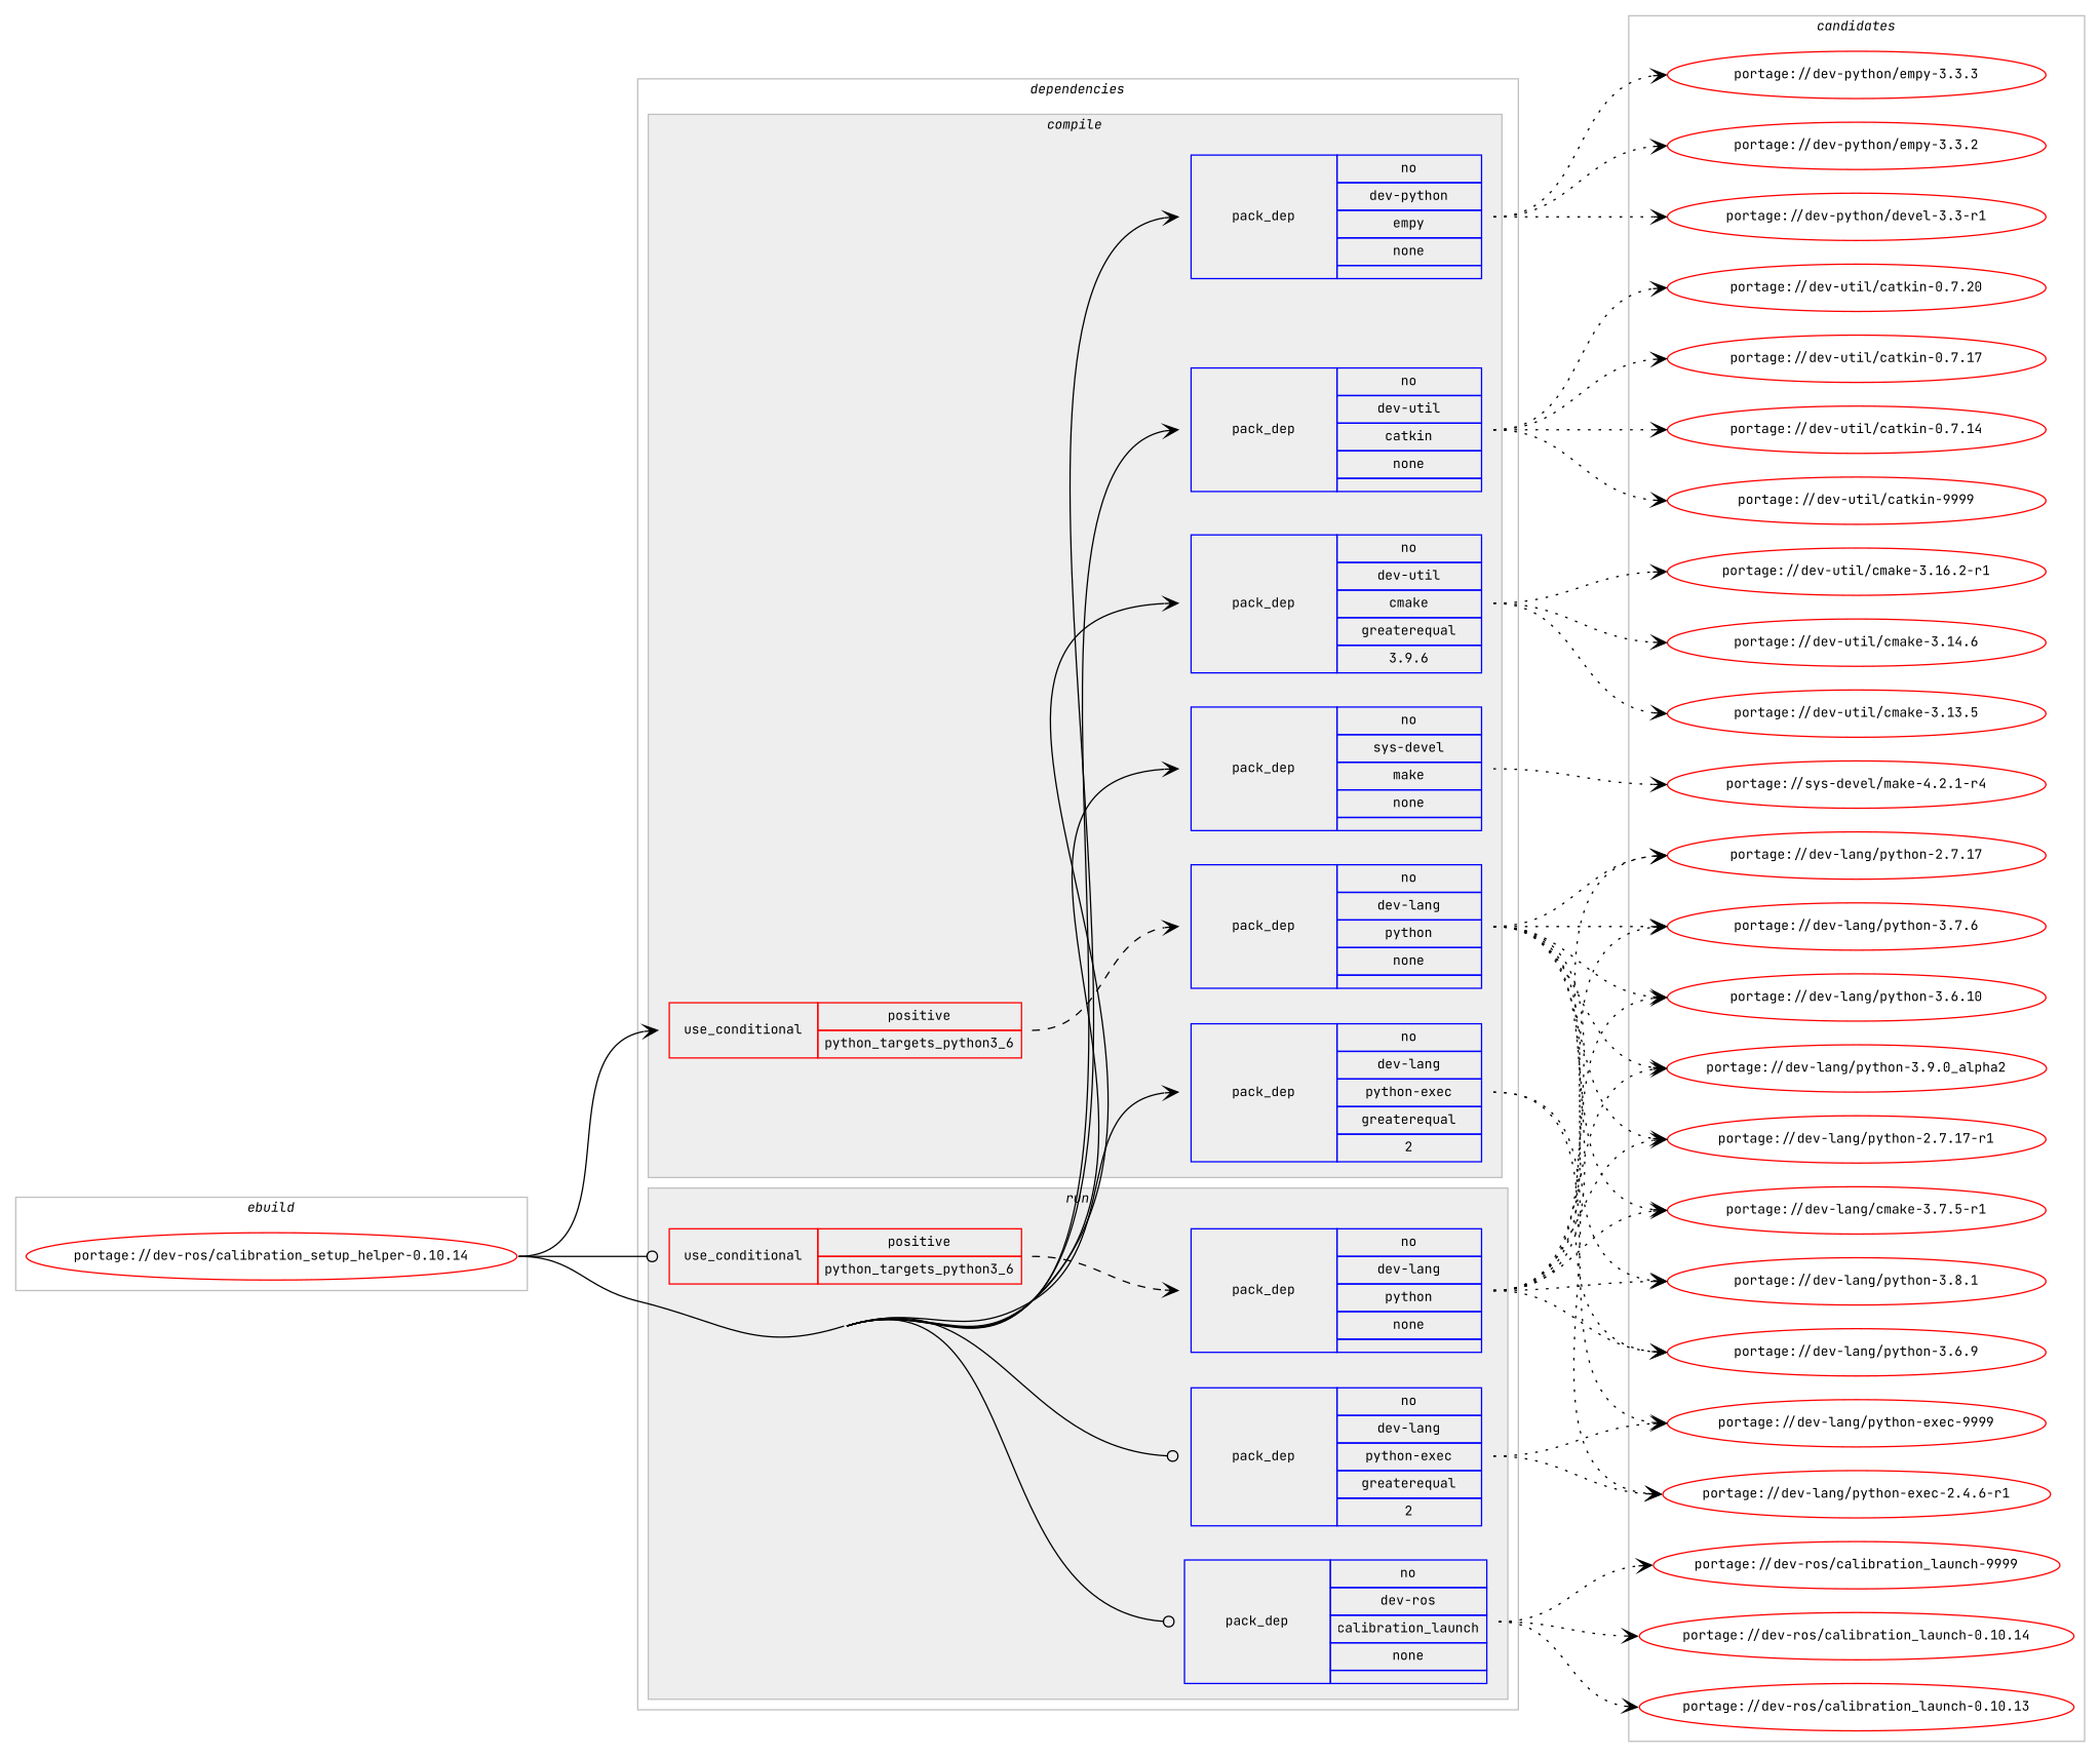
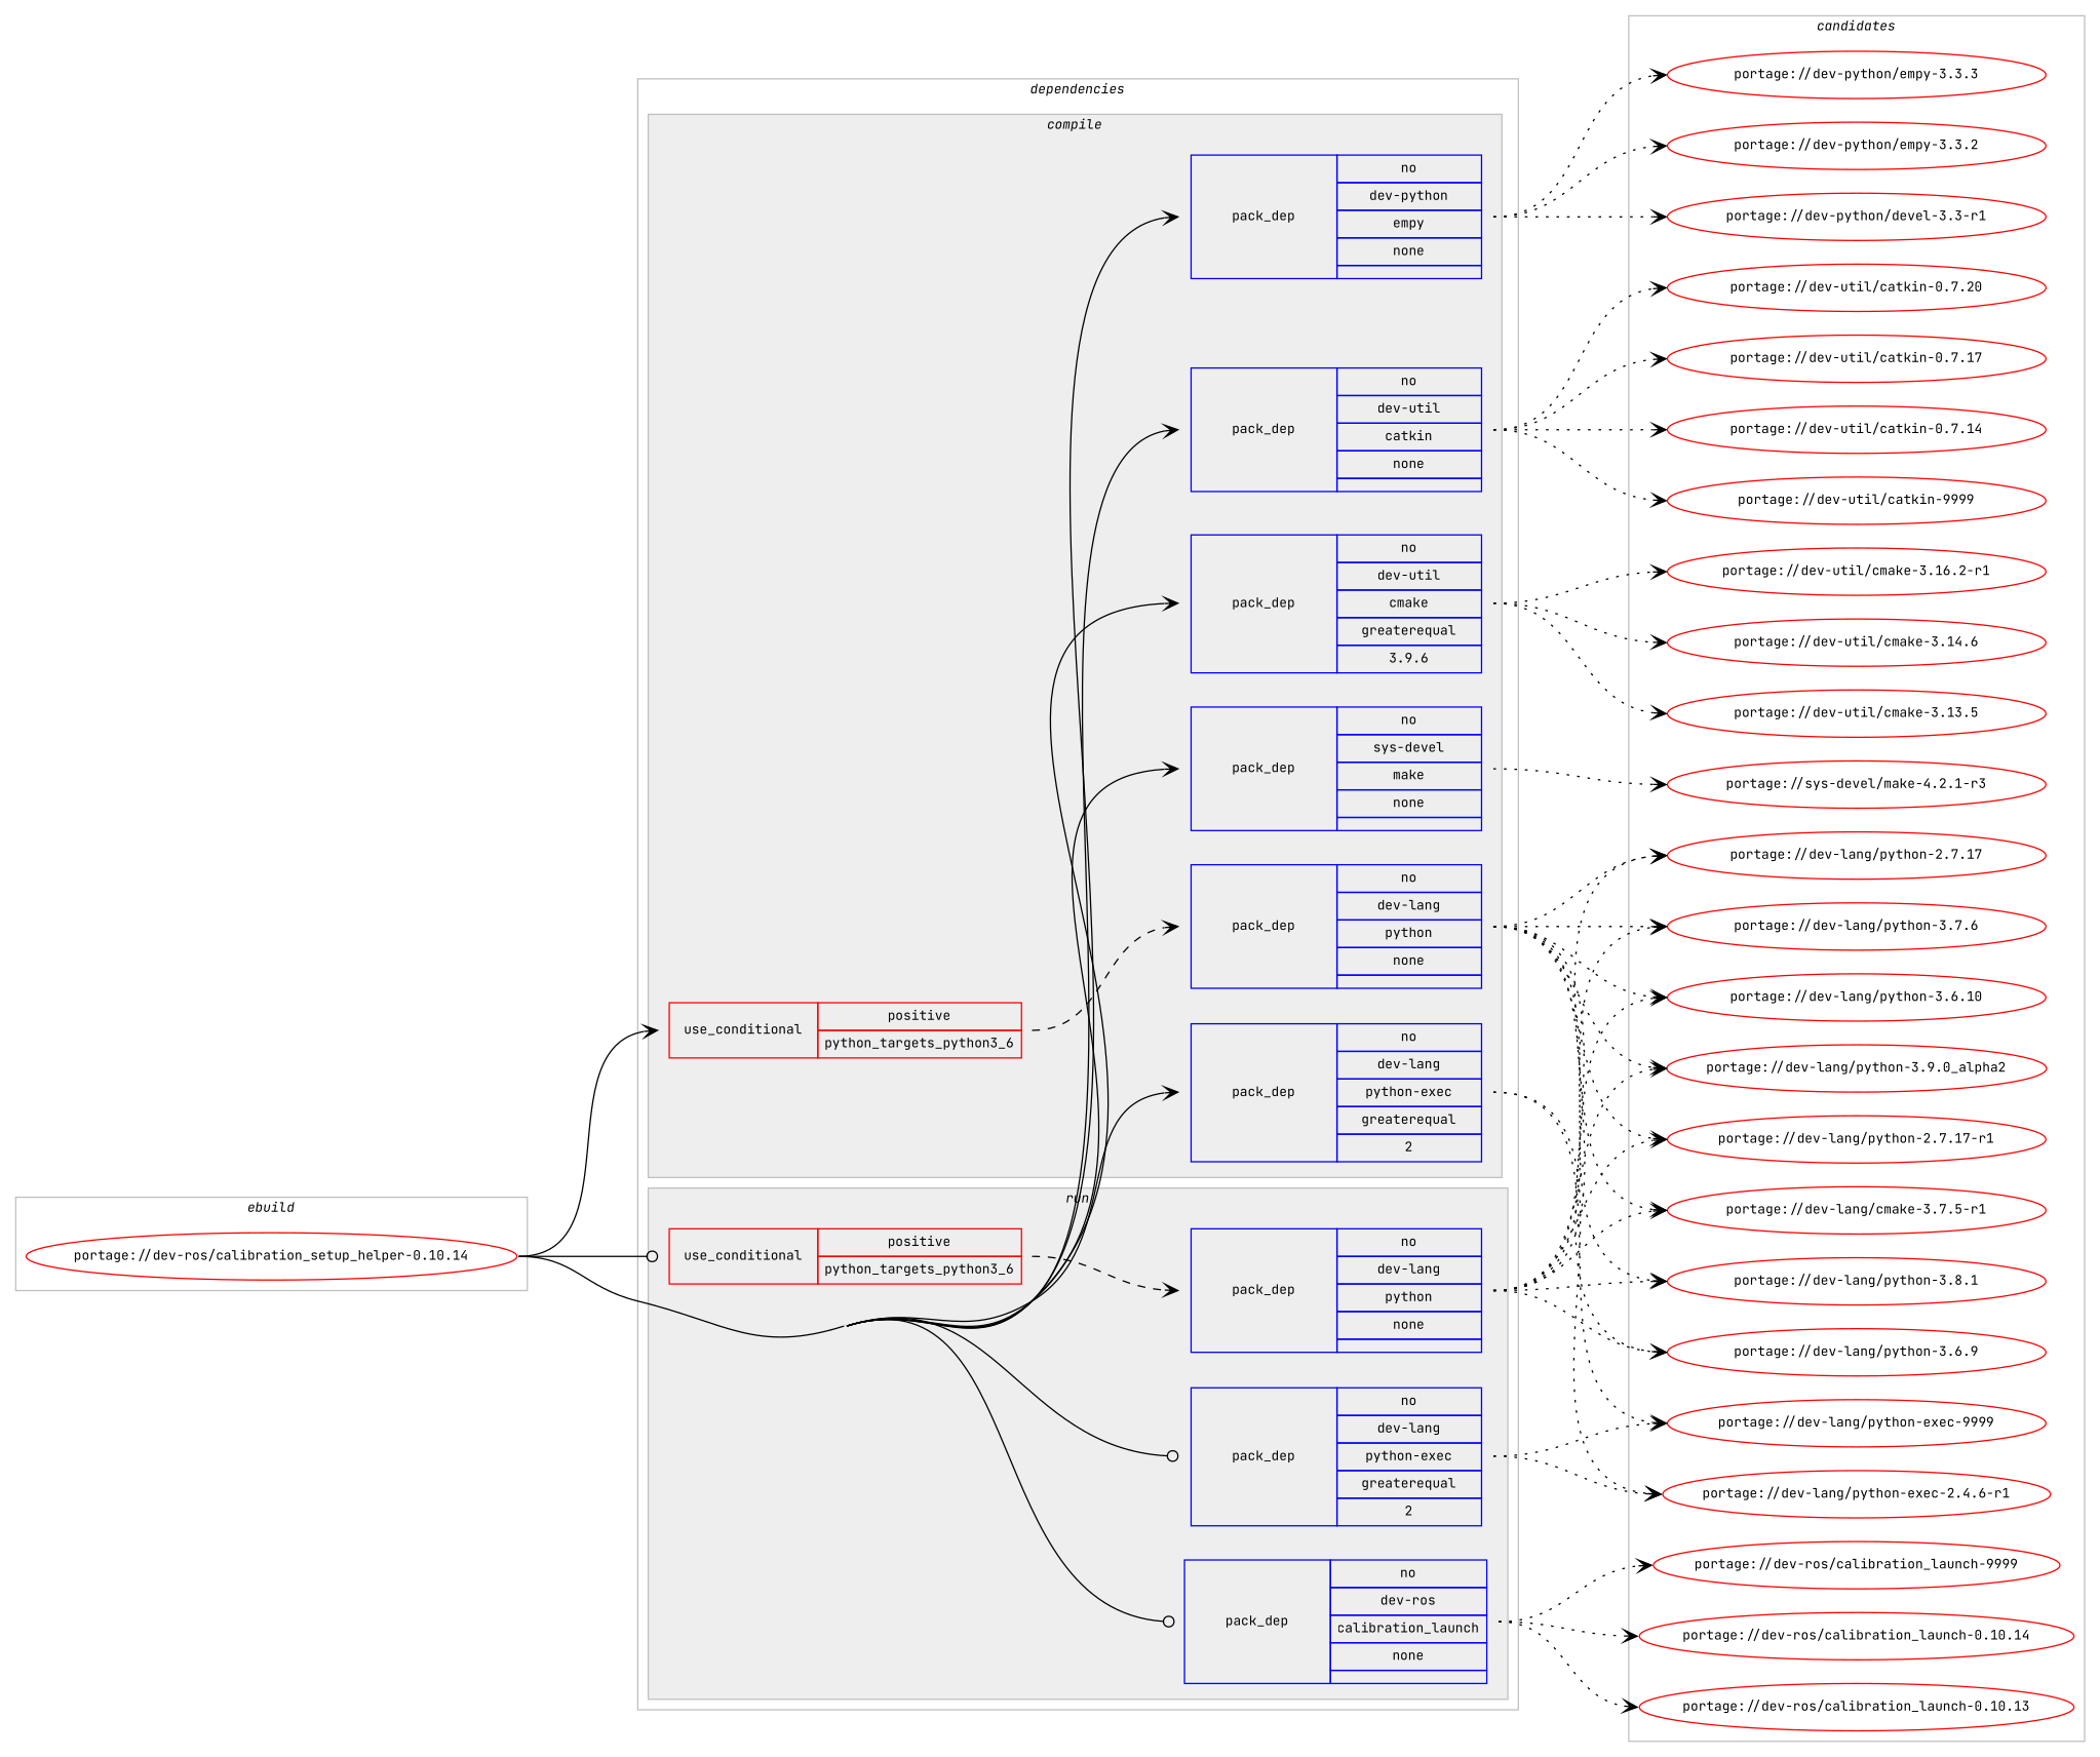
  digraph {
    compound=true
    concentrate=true
    fontname="JetBrains Mono"
    fontsize=10
    newrank=true
    rankdir=LR
    ranksep=1.5
    node [color=red fontname="JetBrains Mono" fontsize=10]
    edge [arrowhead=vee fontname="JetBrains Mono" headport=w style=dotted tailport=e weight=100]
    n1 [label="portage://dev-ros/calibration_setup_helper-0.10.14" width=4]
    n2 [color=blue label=<<TABLE BORDER="0" CELLBORDER="1" CELLSPACING="0" CELLPADDING="4" WIDTH="220"><TR><TD ROWSPAN="6" CELLPADDING="30">pack_dep</TD></TR><TR><TD WIDTH="110">no</TD></TR><TR><TD>dev-lang</TD></TR><TR><TD>python</TD></TR><TR><TD>none</TD></TR><TR><TD></TD></TR></TABLE>> shape=none]
    n3 [label=<<TABLE BORDER="0" CELLBORDER="1" CELLSPACING="0" CELLPADDING="4"><TR><TD ROWSPAN="3" CELLPADDING="10">use_conditional</TD></TR><TR><TD>positive</TD></TR><TR><TD>python_targets_python3_6</TD></TR></TABLE>> shape=none]
    n4 [color=blue label=<<TABLE BORDER="0" CELLBORDER="1" CELLSPACING="0" CELLPADDING="4" WIDTH="220"><TR><TD ROWSPAN="6" CELLPADDING="30">pack_dep</TD></TR><TR><TD WIDTH="110">no</TD></TR><TR><TD>dev-lang</TD></TR><TR><TD>python-exec</TD></TR><TR><TD>greaterequal</TD></TR><TR><TD>2</TD></TR></TABLE>> shape=none]
    n5 [color=blue label=<<TABLE BORDER="0" CELLBORDER="1" CELLSPACING="0" CELLPADDING="4" WIDTH="220"><TR><TD ROWSPAN="6" CELLPADDING="30">pack_dep</TD></TR><TR><TD WIDTH="110">no</TD></TR><TR><TD>dev-python</TD></TR><TR><TD>empy</TD></TR><TR><TD>none</TD></TR><TR><TD></TD></TR></TABLE>> shape=none]
    n6 [color=blue label=<<TABLE BORDER="0" CELLBORDER="1" CELLSPACING="0" CELLPADDING="4" WIDTH="220"><TR><TD ROWSPAN="6" CELLPADDING="30">pack_dep</TD></TR><TR><TD WIDTH="110">no</TD></TR><TR><TD>dev-util</TD></TR><TR><TD>catkin</TD></TR><TR><TD>none</TD></TR><TR><TD></TD></TR></TABLE>> shape=none]
    n7 [color=blue label=<<TABLE BORDER="0" CELLBORDER="1" CELLSPACING="0" CELLPADDING="4" WIDTH="220"><TR><TD ROWSPAN="6" CELLPADDING="30">pack_dep</TD></TR><TR><TD WIDTH="110">no</TD></TR><TR><TD>dev-util</TD></TR><TR><TD>cmake</TD></TR><TR><TD>greaterequal</TD></TR><TR><TD>3.9.6</TD></TR></TABLE>> shape=none]
    n8 [color=blue label=<<TABLE BORDER="0" CELLBORDER="1" CELLSPACING="0" CELLPADDING="4" WIDTH="220"><TR><TD ROWSPAN="6" CELLPADDING="30">pack_dep</TD></TR><TR><TD WIDTH="110">no</TD></TR><TR><TD>sys-devel</TD></TR><TR><TD>make</TD></TR><TR><TD>none</TD></TR><TR><TD></TD></TR></TABLE>> shape=none]
    n9 [color=blue label=<<TABLE BORDER="0" CELLBORDER="1" CELLSPACING="0" CELLPADDING="4" WIDTH="220"><TR><TD ROWSPAN="6" CELLPADDING="30">pack_dep</TD></TR><TR><TD WIDTH="110">no</TD></TR><TR><TD>dev-lang</TD></TR><TR><TD>python</TD></TR><TR><TD>none</TD></TR><TR><TD></TD></TR></TABLE>> shape=none]
    n10 [label=<<TABLE BORDER="0" CELLBORDER="1" CELLSPACING="0" CELLPADDING="4"><TR><TD ROWSPAN="3" CELLPADDING="10">use_conditional</TD></TR><TR><TD>positive</TD></TR><TR><TD>python_targets_python3_6</TD></TR></TABLE>> shape=none]
    n11 [color=blue label=<<TABLE BORDER="0" CELLBORDER="1" CELLSPACING="0" CELLPADDING="4" WIDTH="220"><TR><TD ROWSPAN="6" CELLPADDING="30">pack_dep</TD></TR><TR><TD WIDTH="110">no</TD></TR><TR><TD>dev-lang</TD></TR><TR><TD>python-exec</TD></TR><TR><TD>greaterequal</TD></TR><TR><TD>2</TD></TR></TABLE>> shape=none]
    n12 [color=blue label=<<TABLE BORDER="0" CELLBORDER="1" CELLSPACING="0" CELLPADDING="4" WIDTH="220"><TR><TD ROWSPAN="6" CELLPADDING="30">pack_dep</TD></TR><TR><TD WIDTH="110">no</TD></TR><TR><TD>dev-ros</TD></TR><TR><TD>calibration_launch</TD></TR><TR><TD>none</TD></TR><TR><TD></TD></TR></TABLE>> shape=none]
    n13 [label="portage://dev-lang/python-3.9.0_alpha2" width=4]
    n14 [label="portage://dev-lang/python-3.8.1" width=4]
    n15 [label="portage://dev-lang/python-3.7.6" width=4]
    n16 [label="portage://dev-lang/cmake-3.7.5-r1" width=4]
    n17 [label="portage://dev-lang/python-3.6.9" width=4]
    n18 [label="portage://dev-lang/python-3.6.10" width=4]
    n19 [label="portage://dev-lang/python-2.7.17-r1" width=4]
    n20 [label="portage://dev-lang/python-2.7.17" width=4]
    n21 [label="portage://dev-lang/python-exec-9999" width=4]
    n22 [label="portage://dev-lang/python-exec-2.4.6-r1" width=4]
    n23 [label="portage://dev-python/empy-3.3.3" width=4]
    n24 [label="portage://dev-python/empy-3.3.2" width=4]
    n25 [label="portage://dev-python/devel-3.3-r1" width=4]
    n26 [label="portage://dev-util/catkin-9999" width=4]
    n27 [label="portage://dev-util/catkin-0.7.20" width=4]
    n28 [label="portage://dev-util/catkin-0.7.17" width=4]
    n29 [label="portage://dev-util/catkin-0.7.14" width=4]
    n30 [label="portage://dev-util/cmake-3.16.2-r1" width=4]
    n31 [label="portage://dev-util/cmake-3.14.6" width=4]
    n32 [label="portage://dev-util/cmake-3.13.5" width=4]
-   n33 [label="portage://sys-devel/make-4.2.1-r4" width=4]
+   n33 [label="portage://sys-devel/make-4.2.1-r3" width=4]
    n34 [label="portage://dev-ros/calibration_launch-9999" width=4]
    n35 [label="portage://dev-ros/calibration_launch-0.10.14" width=4]
    n36 [label="portage://dev-ros/calibration_launch-0.10.13" width=4]
    subgraph cluster_1 {
      color=gray
      label=<<i>ebuild</i>>
      n1
    }
    subgraph cluster_2 {
      color=gray
      label=<<i>dependencies</i>>
      subgraph cluster_3 {
        color=gray
        fillcolor="#eeeeee"
        label=<<i>compile</i>>
        style=filled
        subgraph sub_4 {
          color=gray
          fillcolor="#eeeeee"
          label=<<i>compile</i>>
          style=filled
          n3
          subgraph sub_5 {
            color=gray
            fillcolor="#eeeeee"
            label=<<i>compile</i>>
            style=filled
            n2
          }
        }
        subgraph sub_6 {
          color=gray
          fillcolor="#eeeeee"
          label=<<i>compile</i>>
          style=filled
          n4
        }
        subgraph sub_7 {
          color=gray
          fillcolor="#eeeeee"
          label=<<i>compile</i>>
          style=filled
          n5
        }
        subgraph sub_8 {
          color=gray
          fillcolor="#eeeeee"
          label=<<i>compile</i>>
          style=filled
          n6
        }
        subgraph sub_9 {
          color=gray
          fillcolor="#eeeeee"
          label=<<i>compile</i>>
          style=filled
          n7
        }
        subgraph sub_10 {
          color=gray
          fillcolor="#eeeeee"
          label=<<i>compile</i>>
          style=filled
          n8
        }
      }
      subgraph cluster_11 {
        color=gray
        fillcolor="#eeeeee"
        label=<<i>compile and run</i>>
        style=filled
      }
      subgraph cluster_12 {
        color=gray
        fillcolor="#eeeeee"
        label=<<i>run</i>>
        style=filled
        subgraph sub_13 {
          color=gray
          fillcolor="#eeeeee"
          label=<<i>run</i>>
          style=filled
          n10
          subgraph sub_14 {
            color=gray
            fillcolor="#eeeeee"
            label=<<i>run</i>>
            style=filled
            n9
          }
        }
        subgraph sub_15 {
          color=gray
          fillcolor="#eeeeee"
          label=<<i>run</i>>
          style=filled
          n11
        }
        subgraph sub_16 {
          color=gray
          fillcolor="#eeeeee"
          label=<<i>run</i>>
          style=filled
          n12
        }
      }
    }
    subgraph cluster_17 {
      color=gray
      label=<<i>candidates</i>>
      rank=same
      subgraph sub_18 {
        color=black
        label=<<i>candidates</i>>
        nodesep=1
        rank=same
        n13
        n14
        n15
        n16
        n17
        n18
        n19
        n20
      }
      subgraph sub_19 {
        color=black
        label=<<i>candidates</i>>
        nodesep=1
        rank=same
        n21
        n22
      }
      subgraph sub_20 {
        color=black
        label=<<i>candidates</i>>
        nodesep=1
        rank=same
        n23
        n24
        n25
      }
      subgraph sub_21 {
        color=black
        label=<<i>candidates</i>>
        nodesep=1
        rank=same
        n26
        n27
        n28
        n29
      }
      subgraph sub_22 {
        color=black
        label=<<i>candidates</i>>
        nodesep=1
        rank=same
        n30
        n31
        n32
      }
      subgraph sub_23 {
        color=black
        label=<<i>candidates</i>>
        nodesep=1
        rank=same
        n33
      }
      subgraph sub_24 {
        color=black
        label=<<i>candidates</i>>
        nodesep=1
        rank=same
        n13
        n14
        n15
        n16
        n17
        n18
        n19
        n20
      }
      subgraph sub_25 {
        color=black
        label=<<i>candidates</i>>
        nodesep=1
        rank=same
        n21
        n22
      }
      subgraph sub_26 {
        color=black
        label=<<i>candidates</i>>
        nodesep=1
        rank=same
        n34
        n35
        n36
      }
    }
    n1 -> n3 [style=solid weight=20]
    n1 -> n4 [style=solid weight=20]
    n1 -> n5 [style=solid weight=20]
    n1 -> n6 [style=solid weight=20]
    n1 -> n7 [style=solid weight=20]
    n1 -> n8 [style=solid weight=20]
    n1 -> n10 [arrowhead=odot style=solid weight=20]
    n1 -> n11 [arrowhead=odot style=solid weight=20]
    n1 -> n12 [arrowhead=odot style=solid weight=20]
    n2 -> n13
    n2 -> n14
    n2 -> n15
    n2 -> n16
    n2 -> n17
    n2 -> n18
    n2 -> n19
    n2 -> n20
    n3 -> n2 [style=dashed weight=20]
    n4 -> n21
    n4 -> n22
    n5 -> n23
    n5 -> n24
    n5 -> n25
    n6 -> n26
    n6 -> n27
    n6 -> n28
    n6 -> n29
    n7 -> n30
    n7 -> n31
    n7 -> n32
    n8 -> n33
    n9 -> n13
    n9 -> n14
    n9 -> n15
    n9 -> n16
    n9 -> n17
    n9 -> n18
    n9 -> n19
    n9 -> n20
    n10 -> n9 [style=dashed weight=20]
    n11 -> n21
    n11 -> n22
    n12 -> n34
    n12 -> n35
    n12 -> n36
  }
